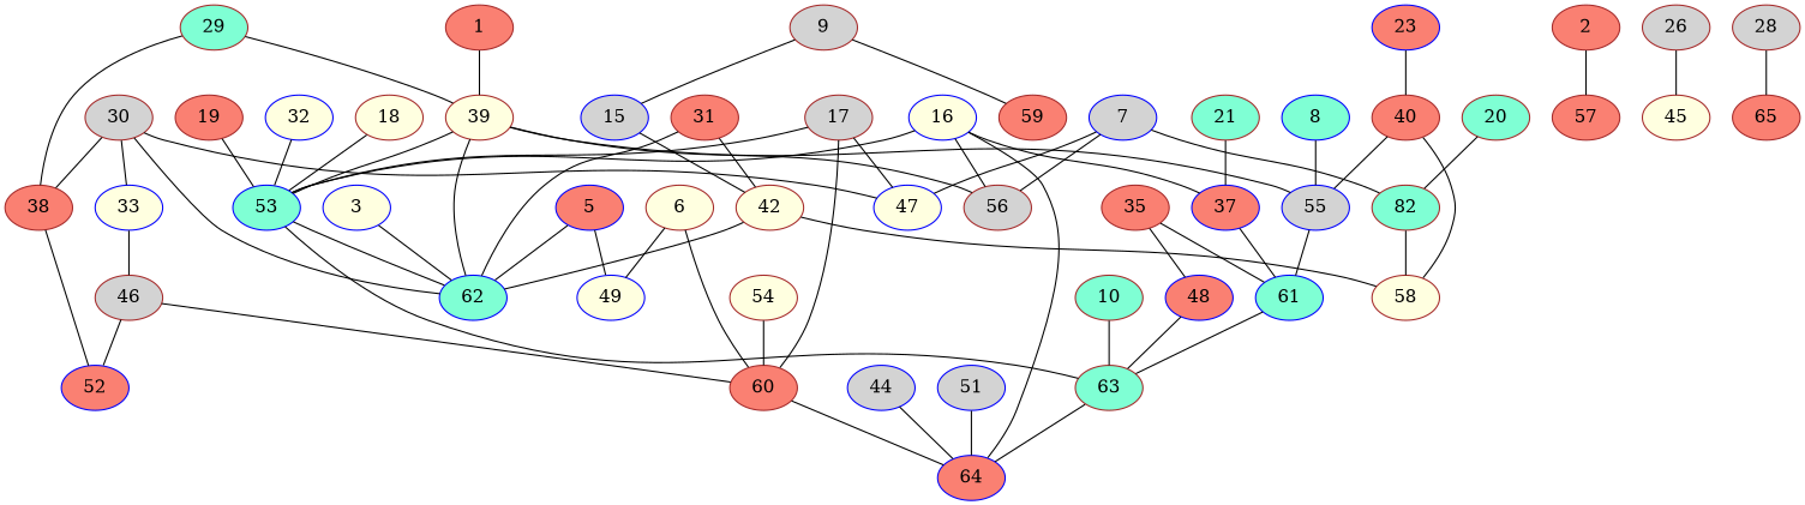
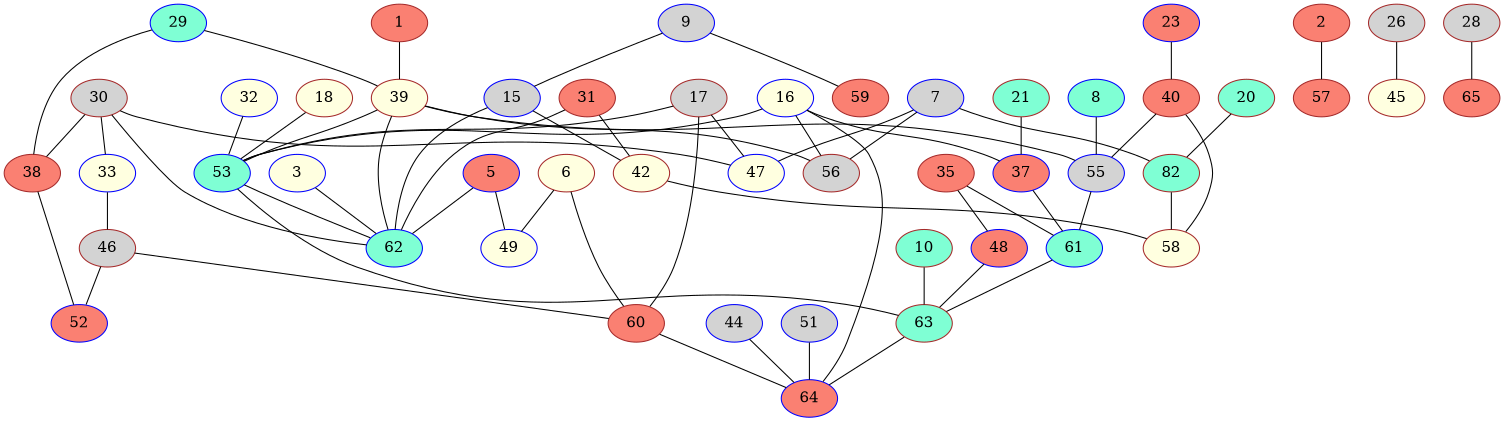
  graph {
    node [color=brown fillcolor=salmon style=filled]
    edge [weight=1.0]
    39 [fillcolor=lightyellow]
    1
    62 [color=blue fillcolor=aquamarine]
    56 [fillcolor=lightgrey]
    55 [color=blue fillcolor=lightgrey]
    53 [color=blue fillcolor=aquamarine]
    2
    57
    3 [color=blue fillcolor=lightyellow]
    5 [color=blue]
    49 [color=blue fillcolor=lightyellow]
    6 [fillcolor=lightyellow]
    60
    64 [color=blue]
    7 [color=blue fillcolor=lightgrey]
    n16 [fillcolor=aquamarine label=82]
    47 [color=blue fillcolor=lightyellow]
    58 [fillcolor=lightyellow]
    8 [color=blue fillcolor=aquamarine]
    61 [color=blue fillcolor=aquamarine]
-   9 [fillcolor=lightgrey]
+   9 [color=blue fillcolor=lightgrey]
    15 [color=blue fillcolor=lightgrey]
    59
    42 [fillcolor=lightyellow]
    10 [fillcolor=aquamarine]
    63 [fillcolor=aquamarine]
    52 [color=blue]
    38
    16 [color=blue fillcolor=lightyellow]
    37 [color=blue]
    17 [fillcolor=lightgrey]
    18 [fillcolor=lightyellow]
-   19
    20 [fillcolor=aquamarine]
    21 [fillcolor=aquamarine]
    23 [color=blue]
    40
    n38 [color=blue fillcolor=lightgrey label=44]
    26 [fillcolor=lightgrey]
    45 [fillcolor=lightyellow]
    28 [fillcolor=lightgrey]
    65
-   29 [fillcolor=aquamarine]
+   29 [color=blue fillcolor=aquamarine]
    30 [fillcolor=lightgrey]
    33 [color=blue fillcolor=lightyellow]
    46 [fillcolor=lightgrey]
    31
    32 [color=blue fillcolor=lightyellow]
    48 [color=blue]
    35
    51 [color=blue fillcolor=lightgrey]
-   54 [fillcolor=lightyellow]
    39 -- 62
    39 -- 56
    39 -- 55
    39 -- 53
    1 -- 39
    55 -- 61
    53 -- 62
    53 -- 63
    2 -- 57
    3 -- 62
    5 -- 62
    5 -- 49
    6 -- 49
    6 -- 60
    60 -- 64
    7 -- 56
    7 -- n16
    7 -- 47
    n16 -- 58
    8 -- 55
    61 -- 63
    9 -- 15
    9 -- 59
-   42 -- 62
+   15 -- 62
    15 -- 42
    42 -- 58
    10 -- 63
    63 -- 64
    38 -- 52
    16 -- 56
    16 -- 53
    16 -- 64
    16 -- 37
    37 -- 61
    17 -- 53
    17 -- 60
    17 -- 47
    18 -- 53
-   19 -- 53
    20 -- n16
    21 -- 37
    23 -- 40
    40 -- 55
    40 -- 58
    n38 -- 64
    26 -- 45
    28 -- 65
    29 -- 39
    29 -- 38
    30 -- 62
    30 -- 47
    30 -- 38
    30 -- 33
    33 -- 46
    46 -- 60
    46 -- 52
    31 -- 62 [weight=2.0]
    31 -- 42
    32 -- 53
    48 -- 63
    35 -- 61
    35 -- 48
    51 -- 64
-   54 -- 60
  }
